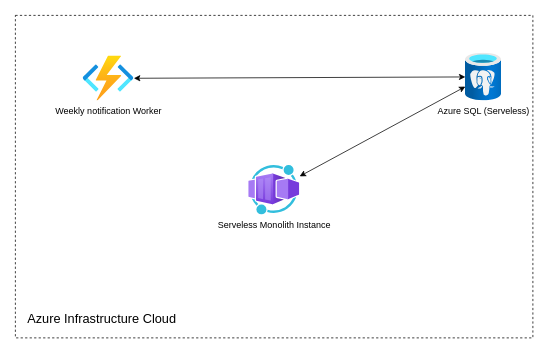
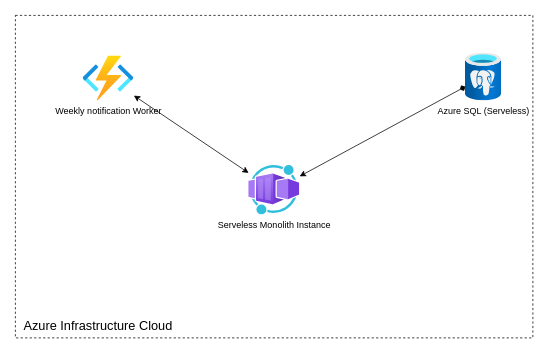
  <mxCell id="0" />
  <mxCell id="1" parent="0" />
  <mxCell id="2" value="" style="rounded=0;whiteSpace=wrap;html=1;fillColor=none;dashed=1;" vertex="1" parent="1"><mxGeometry x="20" y="20" width="690" height="430" as="geometry" /></mxCell>
  <mxCell id="3" value="Serveless Monolith Instance" style="image;aspect=fixed;html=1;points=[];align=center;fontSize=12;image=img/lib/azure2/other/Worker_Container_App.svg;" vertex="1" parent="1"><mxGeometry x="331" y="220" width="68" height="66" as="geometry" /></mxCell>
  <mxCell id="4" value="Weekly notification Worker" style="image;aspect=fixed;html=1;points=[];align=center;fontSize=12;image=img/lib/azure2/compute/Function_Apps.svg;" vertex="1" parent="1"><mxGeometry x="110" y="74" width="68" height="60" as="geometry" /></mxCell>
  <mxCell id="5" value="Azure SQL (Serveless)" style="image;aspect=fixed;html=1;points=[];align=center;fontSize=12;image=img/lib/azure2/databases/Azure_Database_PostgreSQL_Server.svg;" vertex="1" parent="1"><mxGeometry x="620" y="70" width="48" height="64" as="geometry" /></mxCell>
- <mxCell id="6" value="&lt;font style=&quot;font-size: 17px;&quot;&gt;Azure Infrastructure Cloud&lt;/font&gt;" style="text;html=1;align=center;verticalAlign=middle;resizable=0;points=[];autosize=1;strokeColor=none;fillColor=none;" vertex="1" parent="1"><mxGeometry x="25" y="410" width="220" height="30" as="geometry" /></mxCell>
- <mxCell id="7" value="" style="endArrow=classic;startArrow=classic;html=1;rounded=0;" edge="1" parent="1" source="3" target="5"><mxGeometry width="50" height="50" relative="1" as="geometry"><mxPoint x="440" y="230" as="sourcePoint" /><mxPoint x="490" y="180" as="targetPoint" /></mxGeometry></mxCell>
- <mxCell id="8" value="" style="endArrow=classic;startArrow=classic;html=1;rounded=0;" edge="1" parent="1" source="4" target="5"><mxGeometry width="50" height="50" relative="1" as="geometry"><mxPoint x="390" y="140" as="sourcePoint" /><mxPoint x="440" y="90" as="targetPoint" /></mxGeometry></mxCell>
+ <mxCell id="6" value="&lt;font style=&quot;font-size: 17px;&quot;&gt;Azure Infrastructure Cloud&lt;/font&gt;" style="text;html=1;align=center;verticalAlign=middle;resizable=0;points=[];autosize=1;strokeColor=none;fillColor=none;" vertex="1" parent="1"><mxGeometry x="20" y="420" width="220" height="30" as="geometry" /></mxCell>
+ <mxCell id="7" value="" style="endArrow=diamond;startArrow=classic;html=1;rounded=0;" edge="1" parent="1" source="3" target="5"><mxGeometry width="50" height="50" relative="1" as="geometry"><mxPoint x="440" y="230" as="sourcePoint" /><mxPoint x="490" y="180" as="targetPoint" /></mxGeometry></mxCell>
+ <mxCell id="8" value="" style="endArrow=classic;startArrow=classic;html=1;rounded=0;" edge="1" parent="1" source="4" target="3"><mxGeometry width="50" height="50" relative="1" as="geometry"><mxPoint x="390" y="140" as="sourcePoint" /><mxPoint x="440" y="90" as="targetPoint" /></mxGeometry></mxCell>
